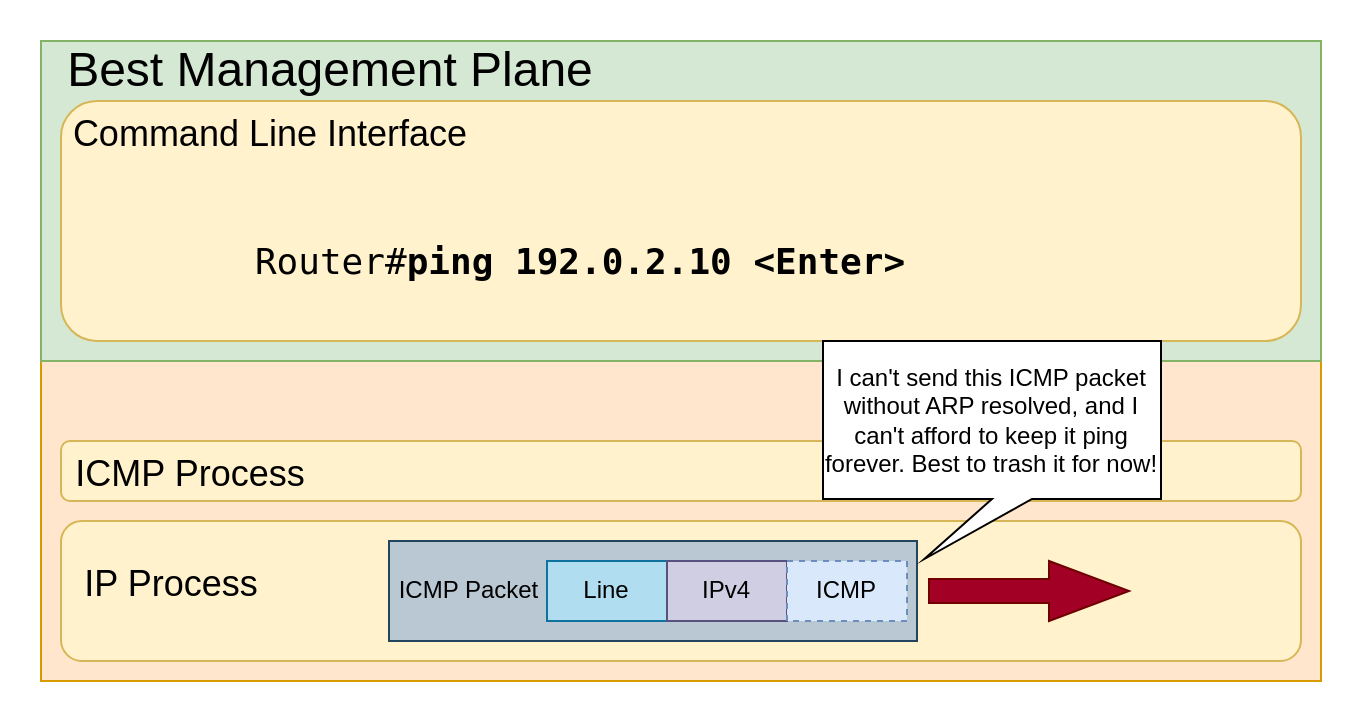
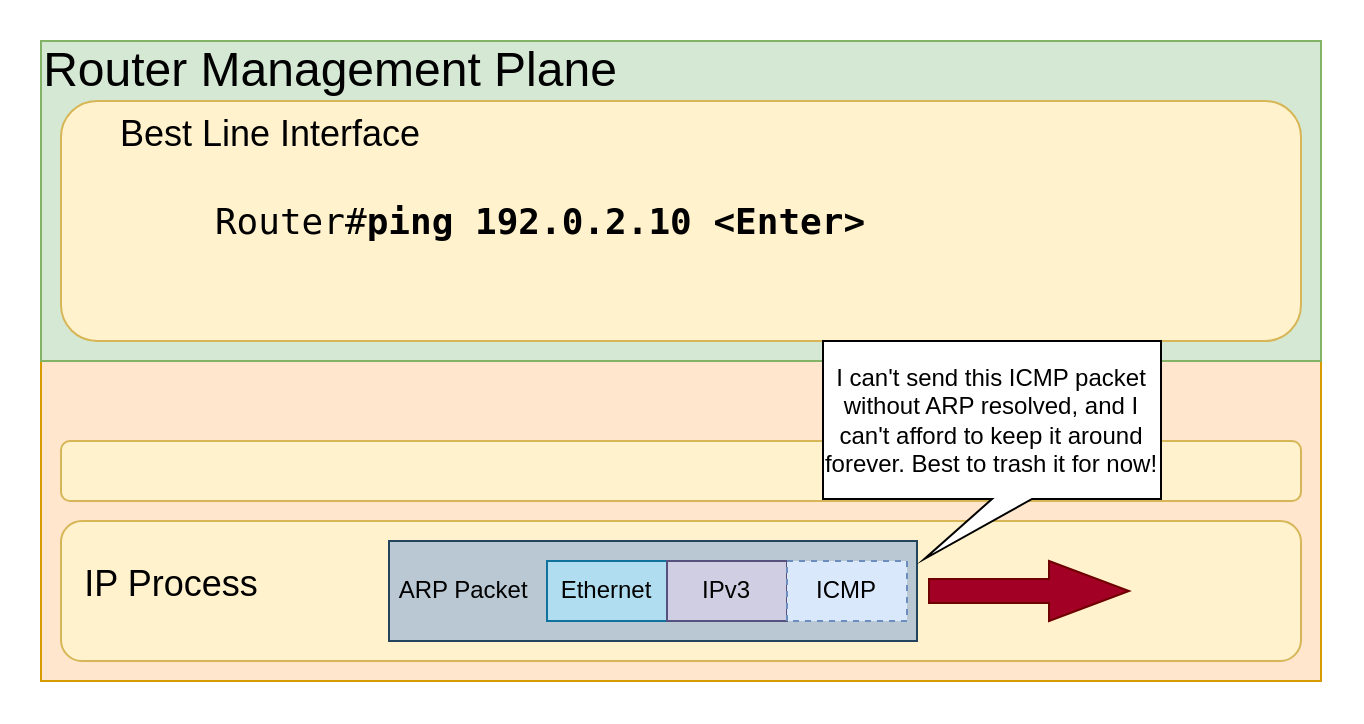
  <mxCell id="0" />
  <mxCell id="1" parent="0" />
  <mxCell id="2" value="" style="rounded=0;whiteSpace=wrap;html=1;fontSize=24;fillColor=#ffe6cc;strokeColor=#d79b00;" parent="1" vertex="1"><mxGeometry x="20" y="180" width="640" height="160" as="geometry" /></mxCell>
  <mxCell id="3" value="" style="rounded=1;whiteSpace=wrap;html=1;fillColor=#fff2cc;strokeColor=#d6b656;" parent="1" vertex="1"><mxGeometry x="30" y="220" width="620" height="30" as="geometry" /></mxCell>
- <mxCell id="4" value="&lt;font style=&quot;font-size: 18px&quot;&gt;ICMP Process&lt;/font&gt;" style="text;html=1;strokeColor=none;fillColor=none;align=center;verticalAlign=middle;whiteSpace=wrap;rounded=0;fontSize=24;" parent="1" vertex="1"><mxGeometry x="30" y="220" width="130" height="30" as="geometry" /></mxCell>
  <mxCell id="5" value="" style="rounded=0;whiteSpace=wrap;html=1;fontSize=12;fillColor=#d5e8d4;strokeColor=#82b366;" parent="1" vertex="1"><mxGeometry x="20" y="20" width="640" height="160" as="geometry" /></mxCell>
- <mxCell id="6" value="&lt;font style=&quot;font-size: 24px&quot;&gt;Best Management Plane&lt;/font&gt;" style="text;html=1;strokeColor=none;fillColor=none;align=center;verticalAlign=middle;whiteSpace=wrap;rounded=0;" parent="1" vertex="1"><mxGeometry x="20" y="20" width="290" height="30" as="geometry" /></mxCell>
+ <mxCell id="6" value="&lt;font style=&quot;font-size: 24px&quot;&gt;Router Management Plane&lt;/font&gt;" style="text;html=1;strokeColor=none;fillColor=none;align=center;verticalAlign=middle;whiteSpace=wrap;rounded=0;" parent="1" vertex="1"><mxGeometry x="20" y="20" width="290" height="30" as="geometry" /></mxCell>
  <mxCell id="7" value="" style="rounded=1;whiteSpace=wrap;html=1;fillColor=#fff2cc;strokeColor=#d6b656;" parent="1" vertex="1"><mxGeometry x="30" y="50" width="620" height="120" as="geometry" /></mxCell>
- <mxCell id="8" value="&lt;font style=&quot;font-size: 18px&quot;&gt;Command Line Interface&lt;/font&gt;" style="text;html=1;strokeColor=none;fillColor=none;align=center;verticalAlign=middle;whiteSpace=wrap;rounded=0;fontSize=24;" parent="1" vertex="1"><mxGeometry x="30" y="50" width="210" height="30" as="geometry" /></mxCell>
- <mxCell id="9" value="&lt;pre style=&quot;font-size: 18px&quot;&gt;Router#&lt;b&gt;ping 192.0.2.10 &amp;lt;Enter&amp;gt;&lt;/b&gt;&lt;/pre&gt;" style="text;html=1;strokeColor=none;fillColor=none;align=center;verticalAlign=middle;whiteSpace=wrap;rounded=0;fontSize=18;" parent="1" vertex="1"><mxGeometry x="130" y="115" width="320" height="30" as="geometry" /></mxCell>
+ <mxCell id="8" value="&lt;font style=&quot;font-size: 18px&quot;&gt;Best Line Interface&lt;/font&gt;" style="text;html=1;strokeColor=none;fillColor=none;align=center;verticalAlign=middle;whiteSpace=wrap;rounded=0;fontSize=24;" parent="1" vertex="1"><mxGeometry x="30" y="50" width="210" height="30" as="geometry" /></mxCell>
+ <mxCell id="9" value="&lt;pre style=&quot;font-size: 18px&quot;&gt;Router#&lt;b&gt;ping 192.0.2.10 &amp;lt;Enter&amp;gt;&lt;/b&gt;&lt;/pre&gt;" style="text;html=1;strokeColor=none;fillColor=none;align=center;verticalAlign=middle;whiteSpace=wrap;rounded=0;fontSize=18;" parent="1" vertex="1"><mxGeometry x="110" y="95" width="320" height="30" as="geometry" /></mxCell>
  <mxCell id="10" value="" style="shape=image;html=1;verticalAlign=top;verticalLabelPosition=bottom;labelBackgroundColor=#ffffff;imageAspect=0;aspect=fixed;image=https://cdn1.iconfinder.com/data/icons/ionicons-sharp-vol-2/512/terminal-sharp-128.png;fontSize=18;" parent="1" vertex="1"><mxGeometry x="40" y="80" width="70" height="70" as="geometry" /></mxCell>
  <mxCell id="11" value="" style="rounded=1;whiteSpace=wrap;html=1;fillColor=#fff2cc;strokeColor=#d6b656;" parent="1" vertex="1"><mxGeometry x="30" y="260" width="620" height="70" as="geometry" /></mxCell>
  <mxCell id="12" value="&lt;font style=&quot;font-size: 18px&quot;&gt;IP Process&lt;/font&gt;" style="text;html=1;strokeColor=none;fillColor=none;align=center;verticalAlign=middle;whiteSpace=wrap;rounded=0;fontSize=24;" parent="1" vertex="1"><mxGeometry x="35" y="275" width="101" height="30" as="geometry" /></mxCell>
- <mxCell id="13" value="&amp;nbsp;ICMP Packet" style="rounded=0;whiteSpace=wrap;html=1;align=left;fillColor=#bac8d3;strokeColor=#23445d;" parent="1" vertex="1"><mxGeometry x="194" y="270" width="264" height="50" as="geometry" /></mxCell>
- <mxCell id="14" value="Line" style="rounded=0;whiteSpace=wrap;html=1;fillColor=#b1ddf0;strokeColor=#10739e;" parent="1" vertex="1"><mxGeometry x="273" y="280" width="60" height="30" as="geometry" /></mxCell>
- <mxCell id="15" value="IPv4" style="rounded=0;whiteSpace=wrap;html=1;fillColor=#d0cee2;strokeColor=#56517e;" parent="1" vertex="1"><mxGeometry x="333" y="280" width="60" height="30" as="geometry" /></mxCell>
+ <mxCell id="13" value="&amp;nbsp;ARP Packet" style="rounded=0;whiteSpace=wrap;html=1;align=left;fillColor=#bac8d3;strokeColor=#23445d;" parent="1" vertex="1"><mxGeometry x="194" y="270" width="264" height="50" as="geometry" /></mxCell>
+ <mxCell id="14" value="Ethernet" style="rounded=0;whiteSpace=wrap;html=1;fillColor=#b1ddf0;strokeColor=#10739e;" parent="1" vertex="1"><mxGeometry x="273" y="280" width="60" height="30" as="geometry" /></mxCell>
+ <mxCell id="15" value="IPv3" style="rounded=0;whiteSpace=wrap;html=1;fillColor=#d0cee2;strokeColor=#56517e;" parent="1" vertex="1"><mxGeometry x="333" y="280" width="60" height="30" as="geometry" /></mxCell>
  <mxCell id="16" value="ICMP" style="rounded=0;whiteSpace=wrap;html=1;fillColor=#dae8fc;strokeColor=#6c8ebf;dashed=1;" parent="1" vertex="1"><mxGeometry x="393" y="280" width="60" height="30" as="geometry" /></mxCell>
  <mxCell id="17" value="" style="html=1;shadow=0;dashed=0;align=center;verticalAlign=middle;shape=mxgraph.arrows2.arrow;dy=0.6;dx=40;notch=0;fillColor=#a20025;strokeColor=#6F0000;fontColor=#ffffff;" parent="1" vertex="1"><mxGeometry x="464" y="280" width="100" height="30" as="geometry" /></mxCell>
  <mxCell id="18" value="" style="shape=image;html=1;verticalAlign=top;verticalLabelPosition=bottom;labelBackgroundColor=#ffffff;imageAspect=0;aspect=fixed;image=https://cdn2.iconfinder.com/data/icons/freecns-cumulus/16/519583-080_Trash-128.png" parent="1" vertex="1"><mxGeometry x="580" y="265.88" width="58.25" height="58.25" as="geometry" /></mxCell>
- <mxCell id="19" value="I can't send this ICMP packet without ARP resolved, and I can't afford to keep it ping forever. Best to trash it for now!" style="shape=callout;whiteSpace=wrap;html=1;perimeter=calloutPerimeter;position2=0.3;" parent="1" vertex="1"><mxGeometry x="411" y="170" width="169" height="109" as="geometry" /></mxCell>
+ <mxCell id="19" value="I can't send this ICMP packet without ARP resolved, and I can't afford to keep it around forever. Best to trash it for now!" style="shape=callout;whiteSpace=wrap;html=1;perimeter=calloutPerimeter;position2=0.3;" parent="1" vertex="1"><mxGeometry x="411" y="170" width="169" height="109" as="geometry" /></mxCell>
